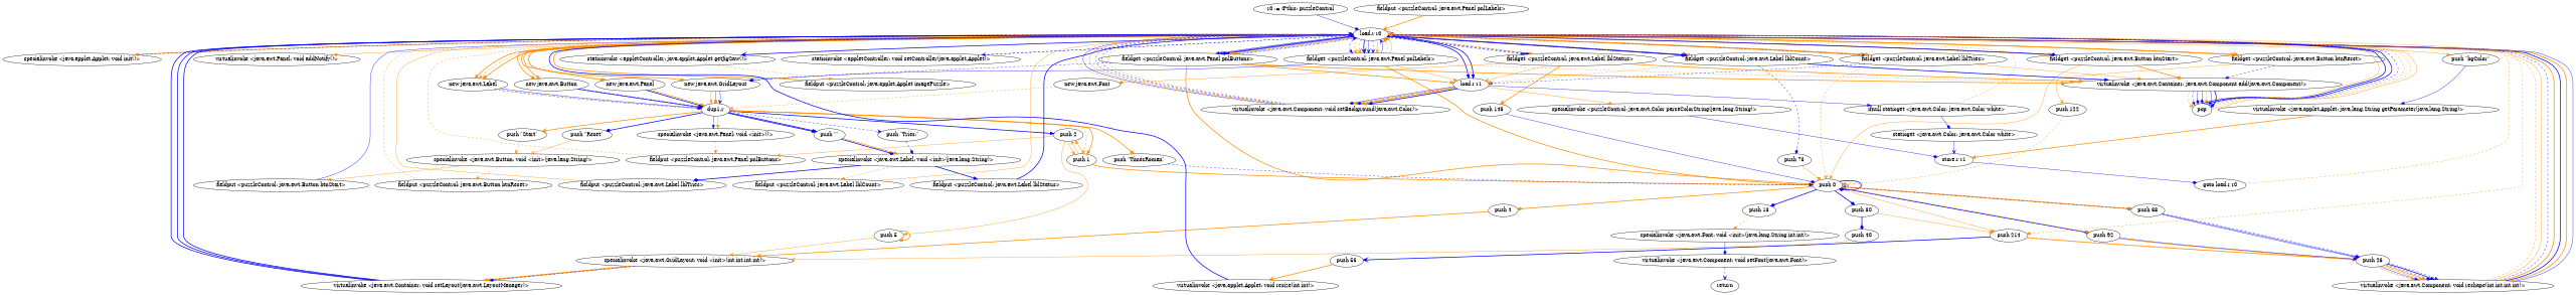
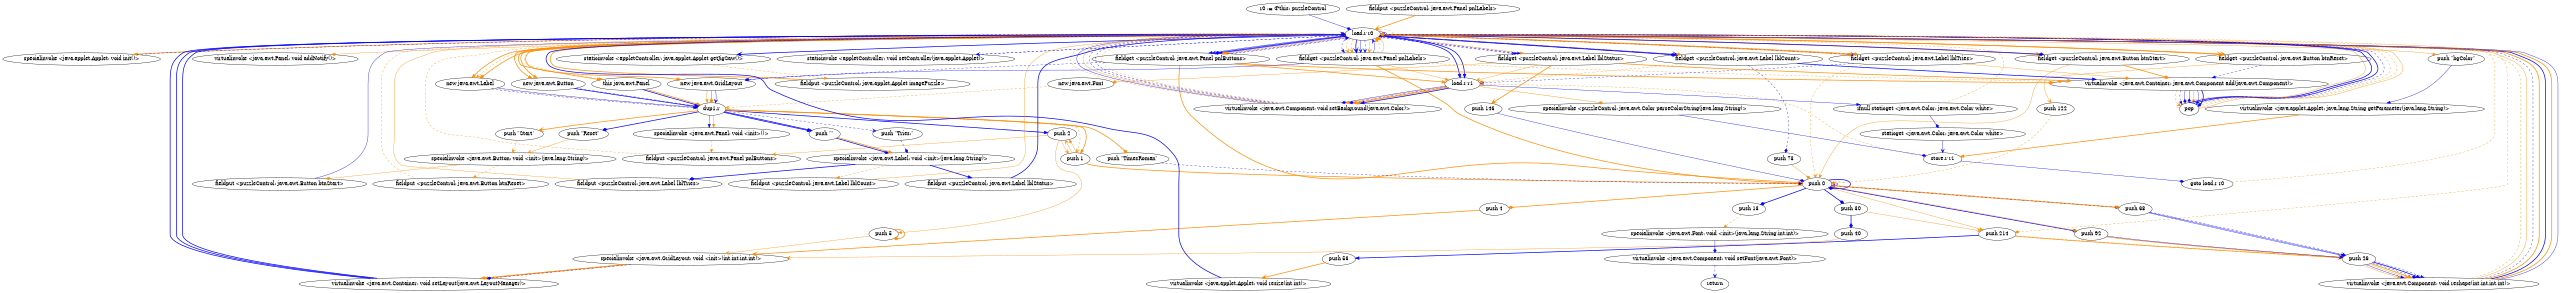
  digraph {
    edge [arrowhead=diamond color=darkorange style=bold]
    "r0 := @this: puzzleControl"
    "load.r r0"
    "specialinvoke <java.applet.Applet: void init()>"
    "new java.awt.GridLayout"
    "virtualinvoke <java.awt.Panel: void addNotify()>"
    "push 214"
-   "new java.awt.Panel"
+   "new java.awt.Panel" [label="this java.awt.Panel"]
    "fieldget <puzzleControl: java.awt.Panel pnlButtons>"
    "new java.awt.Button"
    "fieldget <puzzleControl: java.awt.Button btnStart>"
    "fieldget <puzzleControl: java.awt.Button btnReset>"
    "fieldget <puzzleControl: java.awt.Panel pnlLabels>"
    "new java.awt.Label"
    "fieldget <puzzleControl: java.awt.Label lblTries>"
    "fieldget <puzzleControl: java.awt.Label lblCount>"
    "fieldget <puzzleControl: java.awt.Label lblStatus>"
    "staticinvoke <appletController: void setController(java.applet.Applet)>"
    "staticinvoke <appletController: java.applet.Applet getJigSaw()>"
    "push \"bgColor\""
    "load.r r1"
    "dup1.r"
    "push 56"
    "push 26"
    "push 0"
    "virtualinvoke <java.awt.Container: java.awt.Component add(java.awt.Component)>"
    "push 122"
    "push 73"
    "push 146"
    "new java.awt.Font"
    "fieldput <puzzleControl: java.applet.Applet imagePuzzle>"
    "virtualinvoke <java.applet.Applet: java.lang.String getParameter(java.lang.String)>"
    "ifnull staticget <java.awt.Color: java.awt.Color white>"
    "specialinvoke <puzzleControl: java.awt.Color parseColorString(java.lang.String)>"
    "virtualinvoke <java.awt.Component: void setBackground(java.awt.Color)>"
    "push 2"
    "push 1"
    "specialinvoke <java.awt.Panel: void <init>()>"
    "push \"Start\""
    "push \"Reset\""
    "push \"Tries:\""
    "push \"\""
    "push \"TimesRoman\""
    "push 5"
    "fieldput <puzzleControl: java.awt.Panel pnlButtons>"
    "specialinvoke <java.awt.Button: void <init>(java.lang.String)>"
    "specialinvoke <java.awt.Label: void <init>(java.lang.String)>"
    "push 30"
    "push 40"
    "specialinvoke <java.awt.GridLayout: void <init>(int,int,int,int)>"
    "push 4"
    "push 92"
    "push 68"
    n53 [label="push 13"]
    "specialinvoke <java.awt.Font: void <init>(java.lang.String,int,int)>"
    "virtualinvoke <java.awt.Container: void setLayout(java.awt.LayoutManager)>"
    "virtualinvoke <java.applet.Applet: void resize(int,int)>"
    "virtualinvoke <java.awt.Component: void reshape(int,int,int,int)>"
    "fieldput <puzzleControl: java.awt.Panel pnlLabels>"
    pop
    "fieldput <puzzleControl: java.awt.Button btnStart>"
    "fieldput <puzzleControl: java.awt.Button btnReset>"
    "fieldput <puzzleControl: java.awt.Label lblTries>"
    "fieldput <puzzleControl: java.awt.Label lblCount>"
    "fieldput <puzzleControl: java.awt.Label lblStatus>"
    "store.r r1"
    "goto load.r r0"
    "staticget <java.awt.Color: java.awt.Color white>"
    "virtualinvoke <java.awt.Component: void setFont(java.awt.Font)>"
    return
    "r0 := @this: puzzleControl" -> "load.r r0" [color=blue style=solid]
    "load.r r0" -> "load.r r0" [color=blue style=solid]
    "load.r r0" -> "load.r r0" [style=dashed]
    "load.r r0" -> "specialinvoke <java.applet.Applet: void init()>" [arrowhead=normal]
    "load.r r0" -> "new java.awt.GridLayout"
    "load.r r0" -> "virtualinvoke <java.awt.Panel: void addNotify()>" [style=solid]
    "load.r r0" -> "push 214" [style=dashed]
    "load.r r0" -> "new java.awt.Panel" [arrowhead=normal]
    "load.r r0" -> "new java.awt.Panel" [arrowhead=normal style=dashed]
    "load.r r0" -> "fieldget <puzzleControl: java.awt.Panel pnlButtons>" [arrowhead=normal color=blue style=solid]
    "load.r r0" -> "fieldget <puzzleControl: java.awt.Panel pnlButtons>" [arrowhead=vee color=blue style=solid]
    "load.r r0" -> "fieldget <puzzleControl: java.awt.Panel pnlButtons>" [color=blue]
    "load.r r0" -> "fieldget <puzzleControl: java.awt.Panel pnlButtons>" [arrowhead=normal color=blue style=solid]
    "load.r r0" -> "fieldget <puzzleControl: java.awt.Panel pnlButtons>" [style=dashed]
    "load.r r0" -> "fieldget <puzzleControl: java.awt.Panel pnlButtons>" [style=solid]
    "load.r r0" -> "new java.awt.Button" [arrowhead=normal]
    "load.r r0" -> "new java.awt.Button" [arrowhead=normal]
    "load.r r0" -> "fieldget <puzzleControl: java.awt.Button btnStart>" [arrowhead=vee]
    "load.r r0" -> "fieldget <puzzleControl: java.awt.Button btnStart>" [color=blue]
    "load.r r0" -> "fieldget <puzzleControl: java.awt.Button btnReset>" [arrowhead=vee]
    "load.r r0" -> "fieldget <puzzleControl: java.awt.Button btnReset>" [arrowhead=vee]
    "load.r r0" -> "fieldget <puzzleControl: java.awt.Panel pnlLabels>" [arrowhead=normal color=blue style=dashed]
    "load.r r0" -> "fieldget <puzzleControl: java.awt.Panel pnlLabels>" [arrowhead=vee style=dashed]
    "load.r r0" -> "fieldget <puzzleControl: java.awt.Panel pnlLabels>" [arrowhead=vee style=dashed]
    "load.r r0" -> "fieldget <puzzleControl: java.awt.Panel pnlLabels>" [arrowhead=vee color=blue]
    "load.r r0" -> "fieldget <puzzleControl: java.awt.Panel pnlLabels>" [arrowhead=vee color=blue style=solid]
    "load.r r0" -> "fieldget <puzzleControl: java.awt.Panel pnlLabels>" [arrowhead=vee color=blue style=dashed]
    "load.r r0" -> "fieldget <puzzleControl: java.awt.Panel pnlLabels>" [arrowhead=vee style=solid]
    "load.r r0" -> "new java.awt.Label" [arrowhead=normal]
    "load.r r0" -> "new java.awt.Label" [arrowhead=vee style=dashed]
    "load.r r0" -> "new java.awt.Label"
    "load.r r0" -> "fieldget <puzzleControl: java.awt.Label lblTries>"
    "load.r r0" -> "fieldget <puzzleControl: java.awt.Label lblTries>" [arrowhead=vee color=blue style=dashed]
    "load.r r0" -> "fieldget <puzzleControl: java.awt.Label lblTries>"
    "load.r r0" -> "fieldget <puzzleControl: java.awt.Label lblCount>" [color=blue]
    "load.r r0" -> "fieldget <puzzleControl: java.awt.Label lblCount>" [arrowhead=vee color=blue]
    "load.r r0" -> "fieldget <puzzleControl: java.awt.Label lblCount>" [style=dashed]
    "load.r r0" -> "fieldget <puzzleControl: java.awt.Label lblStatus>" [arrowhead=vee color=blue style=dashed]
    "load.r r0" -> "fieldget <puzzleControl: java.awt.Label lblStatus>" [arrowhead=normal color=blue style=dashed]
    "load.r r0" -> "fieldget <puzzleControl: java.awt.Label lblStatus>" [arrowhead=normal color=blue style=dashed]
    "load.r r0" -> "fieldget <puzzleControl: java.awt.Label lblStatus>" [arrowhead=normal style=solid]
    "load.r r0" -> "staticinvoke <appletController: void setController(java.applet.Applet)>" [arrowhead=vee color=blue style=dashed]
    "load.r r0" -> "staticinvoke <appletController: java.applet.Applet getJigSaw()>" [arrowhead=vee color=blue]
    "load.r r0" -> "push \"bgColor\"" [arrowhead=normal style=solid]
    "load.r r0" -> "load.r r1" [arrowhead=normal color=blue]
    "load.r r0" -> "load.r r1" [arrowhead=normal color=blue]
    "specialinvoke <java.applet.Applet: void init()>" -> "load.r r0" [color=blue style=dashed]
    "new java.awt.GridLayout" -> "dup1.r" [arrowhead=normal style=solid]
    "new java.awt.GridLayout" -> "dup1.r"
    "new java.awt.GridLayout" -> "dup1.r" [arrowhead=vee color=blue style=solid]
-   "push 214" -> "push 56" [arrowhead=vee color=blue]
+   "push 214" -> "push 56" [arrowhead=normal color=blue]
    "push 214" -> "push 26"
    "push 214" -> "push 26" [arrowhead=normal style=dashed]
    "new java.awt.Panel" -> "dup1.r" [color=blue]
    "new java.awt.Panel" -> "dup1.r" [arrowhead=normal]
    "fieldget <puzzleControl: java.awt.Panel pnlButtons>" -> "load.r r0" [arrowhead=vee color=blue style=dashed]
    "fieldget <puzzleControl: java.awt.Panel pnlButtons>" -> "load.r r0" [arrowhead=vee color=blue style=dashed]
    "fieldget <puzzleControl: java.awt.Panel pnlButtons>" -> "new java.awt.GridLayout" [arrowhead=vee color=blue style=dashed]
    "fieldget <puzzleControl: java.awt.Panel pnlButtons>" -> "load.r r1" [arrowhead=normal]
    "fieldget <puzzleControl: java.awt.Panel pnlButtons>" -> "push 0" [arrowhead=normal]
    "fieldget <puzzleControl: java.awt.Panel pnlButtons>" -> "virtualinvoke <java.awt.Container: java.awt.Component add(java.awt.Component)>"
    "new java.awt.Button" -> "dup1.r" [color=blue]
    "new java.awt.Button" -> "dup1.r" [color=blue style=dashed]
    "fieldget <puzzleControl: java.awt.Button btnStart>" -> "push 0" [arrowhead=vee style=solid]
    "fieldget <puzzleControl: java.awt.Button btnStart>" -> "virtualinvoke <java.awt.Container: java.awt.Component add(java.awt.Component)>"
    "fieldget <puzzleControl: java.awt.Button btnReset>" -> "virtualinvoke <java.awt.Container: java.awt.Component add(java.awt.Component)>" [arrowhead=normal color=blue style=dashed]
    "fieldget <puzzleControl: java.awt.Button btnReset>" -> "push 122" [arrowhead=vee style=solid]
    "fieldget <puzzleControl: java.awt.Panel pnlLabels>" -> "load.r r0" [arrowhead=vee color=blue style=solid]
    "fieldget <puzzleControl: java.awt.Panel pnlLabels>" -> "load.r r0" [style=dashed]
    "fieldget <puzzleControl: java.awt.Panel pnlLabels>" -> "load.r r0" [style=solid]
    "fieldget <puzzleControl: java.awt.Panel pnlLabels>" -> "new java.awt.GridLayout" [color=blue style=solid]
    "fieldget <puzzleControl: java.awt.Panel pnlLabels>" -> "load.r r1" [arrowhead=normal style=solid]
    "fieldget <puzzleControl: java.awt.Panel pnlLabels>" -> "push 0" [arrowhead=vee]
    "fieldget <puzzleControl: java.awt.Panel pnlLabels>" -> "virtualinvoke <java.awt.Container: java.awt.Component add(java.awt.Component)>" [style=dashed]
    "new java.awt.Label" -> "dup1.r" [arrowhead=normal color=blue style=dashed]
    "new java.awt.Label" -> "dup1.r" [arrowhead=vee style=dashed]
    "new java.awt.Label" -> "dup1.r" [color=blue style=solid]
    "fieldget <puzzleControl: java.awt.Label lblTries>" -> "load.r r1" [color=blue style=dashed]
    "fieldget <puzzleControl: java.awt.Label lblTries>" -> "push 0" [arrowhead=vee style=dashed]
    "fieldget <puzzleControl: java.awt.Label lblTries>" -> "virtualinvoke <java.awt.Container: java.awt.Component add(java.awt.Component)>" [style=solid]
    "fieldget <puzzleControl: java.awt.Label lblCount>" -> "load.r r1" [style=dashed]
    "fieldget <puzzleControl: java.awt.Label lblCount>" -> "virtualinvoke <java.awt.Container: java.awt.Component add(java.awt.Component)>" [arrowhead=normal color=blue]
    "fieldget <puzzleControl: java.awt.Label lblCount>" -> "push 73" [color=blue style=dashed]
    "fieldget <puzzleControl: java.awt.Label lblStatus>" -> "load.r r1" [arrowhead=vee style=solid]
    "fieldget <puzzleControl: java.awt.Label lblStatus>" -> "virtualinvoke <java.awt.Container: java.awt.Component add(java.awt.Component)>" [arrowhead=vee]
    "fieldget <puzzleControl: java.awt.Label lblStatus>" -> "push 146" [arrowhead=vee]
    "fieldget <puzzleControl: java.awt.Label lblStatus>" -> "new java.awt.Font" [style=solid]
    "staticinvoke <appletController: void setController(java.applet.Applet)>" -> "load.r r0" [color=blue style=dashed]
    "staticinvoke <appletController: java.applet.Applet getJigSaw()>" -> "fieldput <puzzleControl: java.applet.Applet imagePuzzle>" [arrowhead=normal style=dashed]
    "push \"bgColor\"" -> "virtualinvoke <java.applet.Applet: java.lang.String getParameter(java.lang.String)>" [arrowhead=normal color=blue style=solid]
    "load.r r1" -> "ifnull staticget <java.awt.Color: java.awt.Color white>" [arrowhead=normal color=blue style=solid]
    "load.r r1" -> "specialinvoke <puzzleControl: java.awt.Color parseColorString(java.lang.String)>" [style=solid]
    "load.r r1" -> "virtualinvoke <java.awt.Component: void setBackground(java.awt.Color)>" [color=blue style=solid]
    "load.r r1" -> "virtualinvoke <java.awt.Component: void setBackground(java.awt.Color)>" [arrowhead=normal style=solid]
    "load.r r1" -> "virtualinvoke <java.awt.Component: void setBackground(java.awt.Color)>" [color=blue style=dashed]
    "load.r r1" -> "virtualinvoke <java.awt.Component: void setBackground(java.awt.Color)>" [arrowhead=vee]
    "load.r r1" -> "virtualinvoke <java.awt.Component: void setBackground(java.awt.Color)>" [arrowhead=normal style=solid]
    "load.r r1" -> "virtualinvoke <java.awt.Component: void setBackground(java.awt.Color)>" [arrowhead=normal color=blue]
    "dup1.r" -> "push 2" [arrowhead=normal color=blue]
    "dup1.r" -> "push 1" [arrowhead=vee style=dashed]
    "dup1.r" -> "push 1" [arrowhead=normal]
    "dup1.r" -> "specialinvoke <java.awt.Panel: void <init>()>" [arrowhead=normal color=blue style=solid]
    "dup1.r" -> "specialinvoke <java.awt.Panel: void <init>()>" [arrowhead=normal style=solid]
    "dup1.r" -> "push \"Start\"" [arrowhead=vee]
    "dup1.r" -> "push \"Reset\"" [color=blue]
    "dup1.r" -> "push \"Tries:\"" [arrowhead=vee color=blue style=dashed]
    "dup1.r" -> "push \"\"" [arrowhead=normal color=blue]
    "dup1.r" -> "push \"\"" [arrowhead=normal color=blue]
    "dup1.r" -> "push \"TimesRoman\""
    "push 56" -> "virtualinvoke <java.applet.Applet: void resize(int,int)>" [arrowhead=vee]
    "push 26" -> "virtualinvoke <java.awt.Component: void reshape(int,int,int,int)>" [arrowhead=vee style=solid]
    "push 26" -> "virtualinvoke <java.awt.Component: void reshape(int,int,int,int)>" [arrowhead=normal color=blue style=solid]
    "push 26" -> "virtualinvoke <java.awt.Component: void reshape(int,int,int,int)>" [arrowhead=vee style=solid]
    "push 26" -> "virtualinvoke <java.awt.Component: void reshape(int,int,int,int)>" [arrowhead=normal]
    "push 26" -> "virtualinvoke <java.awt.Component: void reshape(int,int,int,int)>" [color=blue style=dashed]
    "push 26" -> "virtualinvoke <java.awt.Component: void reshape(int,int,int,int)>" [arrowhead=normal color=blue]
    "push 26" -> "virtualinvoke <java.awt.Component: void reshape(int,int,int,int)>" [arrowhead=normal color=blue style=dashed]
    "push 0" -> "push 214" [arrowhead=normal style=solid]
    "push 0" -> "push 0" [arrowhead=normal color=blue style=solid]
    "push 0" -> "push 0" [arrowhead=normal style=dashed]
    "push 0" -> "push 0" [color=blue]
    "push 0" -> "push 30" [color=blue]
    "push 0" -> "push 4"
    "push 0" -> "push 92" [color=blue]
    "push 0" -> "push 92" [style=solid]
    "push 0" -> "push 68"
    "push 0" -> "push 68" [arrowhead=normal color=blue style=dashed]
    "push 0" -> "push 68" [arrowhead=normal style=solid]
    "push 0" -> n53 [color=blue]
    "virtualinvoke <java.awt.Container: java.awt.Component add(java.awt.Component)>" -> pop [arrowhead=vee style=dashed]
    "virtualinvoke <java.awt.Container: java.awt.Component add(java.awt.Component)>" -> pop [arrowhead=normal color=blue style=dashed]
    "virtualinvoke <java.awt.Container: java.awt.Component add(java.awt.Component)>" -> pop [color=blue style=solid]
    "virtualinvoke <java.awt.Container: java.awt.Component add(java.awt.Component)>" -> pop [color=blue style=solid]
    "virtualinvoke <java.awt.Container: java.awt.Component add(java.awt.Component)>" -> pop [arrowhead=normal style=solid]
    "virtualinvoke <java.awt.Container: java.awt.Component add(java.awt.Component)>" -> pop [arrowhead=normal color=blue style=solid]
    "virtualinvoke <java.awt.Container: java.awt.Component add(java.awt.Component)>" -> pop [color=blue]
    "push 122" -> "push 0" [style=dashed]
    "push 73" -> "push 0" [style=solid]
    "push 146" -> "push 0" [color=blue style=solid]
    "new java.awt.Font" -> "dup1.r" [arrowhead=vee style=dashed]
    "fieldput <puzzleControl: java.applet.Applet imagePuzzle>" -> "load.r r0"
    "virtualinvoke <java.applet.Applet: java.lang.String getParameter(java.lang.String)>" -> "store.r r1" [arrowhead=normal]
    "ifnull staticget <java.awt.Color: java.awt.Color white>" -> "load.r r0" [arrowhead=vee style=dashed]
    "ifnull staticget <java.awt.Color: java.awt.Color white>" -> "staticget <java.awt.Color: java.awt.Color white>" [color=blue style=solid]
    "specialinvoke <puzzleControl: java.awt.Color parseColorString(java.lang.String)>" -> "store.r r1" [color=blue style=solid]
    "virtualinvoke <java.awt.Component: void setBackground(java.awt.Color)>" -> "load.r r0" [arrowhead=normal style=dashed]
    "virtualinvoke <java.awt.Component: void setBackground(java.awt.Color)>" -> "load.r r0" [color=blue style=solid]
    "virtualinvoke <java.awt.Component: void setBackground(java.awt.Color)>" -> "load.r r0" [arrowhead=vee style=solid]
    "virtualinvoke <java.awt.Component: void setBackground(java.awt.Color)>" -> "load.r r0" [arrowhead=vee color=blue style=dashed]
    "virtualinvoke <java.awt.Component: void setBackground(java.awt.Color)>" -> "load.r r0" [arrowhead=vee color=blue style=dashed]
    "virtualinvoke <java.awt.Component: void setBackground(java.awt.Color)>" -> "load.r r0" [arrowhead=normal style=dashed]
    "push 2" -> "push 1" [arrowhead=vee style=solid]
    "push 2" -> "push 5" [arrowhead=normal style=solid]
    "push 2" -> "fieldput <puzzleControl: java.awt.Panel pnlButtons>" [arrowhead=vee style=solid]
    "push 1" -> "push 0" [arrowhead=normal]
    "push 1" -> "push 2" [arrowhead=vee style=solid]
    "push 1" -> "push 2" [arrowhead=normal style=solid]
    "specialinvoke <java.awt.Panel: void <init>()>" -> "fieldput <puzzleControl: java.awt.Panel pnlButtons>" [arrowhead=normal style=dashed]
    "push \"Start\"" -> "specialinvoke <java.awt.Button: void <init>(java.lang.String)>" [arrowhead=vee style=dashed]
    "push \"Reset\"" -> "specialinvoke <java.awt.Button: void <init>(java.lang.String)>" [arrowhead=vee style=solid]
    "push \"Tries:\"" -> "specialinvoke <java.awt.Label: void <init>(java.lang.String)>" [color=blue style=dashed]
    "push \"\"" -> "specialinvoke <java.awt.Label: void <init>(java.lang.String)>" [color=blue]
    "push \"\"" -> "specialinvoke <java.awt.Label: void <init>(java.lang.String)>" [arrowhead=normal]
    "push \"TimesRoman\"" -> "push 0" [arrowhead=normal color=blue style=dashed]
    "push 5" -> "push 5"
    "push 5" -> "specialinvoke <java.awt.GridLayout: void <init>(int,int,int,int)>" [arrowhead=vee style=solid]
    "fieldput <puzzleControl: java.awt.Panel pnlButtons>" -> "load.r r0" [arrowhead=vee style=dashed]
    "specialinvoke <java.awt.Button: void <init>(java.lang.String)>" -> "fieldput <puzzleControl: java.awt.Button btnStart>" [style=solid]
    "specialinvoke <java.awt.Button: void <init>(java.lang.String)>" -> "fieldput <puzzleControl: java.awt.Button btnReset>" [arrowhead=normal style=dashed]
    "specialinvoke <java.awt.Label: void <init>(java.lang.String)>" -> "fieldput <puzzleControl: java.awt.Label lblTries>" [color=blue]
    "specialinvoke <java.awt.Label: void <init>(java.lang.String)>" -> "fieldput <puzzleControl: java.awt.Label lblCount>" [arrowhead=normal style=dashed]
    "specialinvoke <java.awt.Label: void <init>(java.lang.String)>" -> "fieldput <puzzleControl: java.awt.Label lblStatus>" [arrowhead=normal color=blue]
    "push 30" -> "push 214" [arrowhead=vee style=solid]
    "push 30" -> "push 40" [color=blue]
    "push 40" -> "specialinvoke <java.awt.GridLayout: void <init>(int,int,int,int)>" [arrowhead=vee style=solid]
    "specialinvoke <java.awt.GridLayout: void <init>(int,int,int,int)>" -> "virtualinvoke <java.awt.Container: void setLayout(java.awt.LayoutManager)>" [arrowhead=normal]
    "specialinvoke <java.awt.GridLayout: void <init>(int,int,int,int)>" -> "virtualinvoke <java.awt.Container: void setLayout(java.awt.LayoutManager)>" [arrowhead=normal]
    "specialinvoke <java.awt.GridLayout: void <init>(int,int,int,int)>" -> "virtualinvoke <java.awt.Container: void setLayout(java.awt.LayoutManager)>" [color=blue style=dashed]
    "push 4" -> "specialinvoke <java.awt.GridLayout: void <init>(int,int,int,int)>" [arrowhead=vee]
    "push 92" -> "push 26" [arrowhead=vee]
    "push 92" -> "push 26" [arrowhead=vee color=blue style=solid]
    "push 68" -> "push 26" [arrowhead=vee color=blue style=solid]
    "push 68" -> "push 26" [color=blue style=solid]
    "push 68" -> "push 26" [arrowhead=vee color=blue style=dashed]
    n53 -> "specialinvoke <java.awt.Font: void <init>(java.lang.String,int,int)>" [arrowhead=normal style=dashed]
    "specialinvoke <java.awt.Font: void <init>(java.lang.String,int,int)>" -> "virtualinvoke <java.awt.Component: void setFont(java.awt.Font)>" [color=blue style=solid]
    "virtualinvoke <java.awt.Container: void setLayout(java.awt.LayoutManager)>" -> "load.r r0" [arrowhead=normal color=blue]
    "virtualinvoke <java.awt.Container: void setLayout(java.awt.LayoutManager)>" -> "load.r r0" [color=blue]
    "virtualinvoke <java.awt.Container: void setLayout(java.awt.LayoutManager)>" -> "load.r r0" [arrowhead=vee color=blue]
    "virtualinvoke <java.applet.Applet: void resize(int,int)>" -> "load.r r0" [color=blue]
    "virtualinvoke <java.awt.Component: void reshape(int,int,int,int)>" -> "load.r r0" [arrowhead=vee style=dashed]
    "virtualinvoke <java.awt.Component: void reshape(int,int,int,int)>" -> "load.r r0" [arrowhead=normal style=solid]
    "virtualinvoke <java.awt.Component: void reshape(int,int,int,int)>" -> "load.r r0" [arrowhead=vee color=blue style=dashed]
    "virtualinvoke <java.awt.Component: void reshape(int,int,int,int)>" -> "load.r r0"
    "virtualinvoke <java.awt.Component: void reshape(int,int,int,int)>" -> "load.r r0" [color=blue]
    "virtualinvoke <java.awt.Component: void reshape(int,int,int,int)>" -> "load.r r0"
    "virtualinvoke <java.awt.Component: void reshape(int,int,int,int)>" -> "load.r r0" [color=blue style=solid]
    "fieldput <puzzleControl: java.awt.Panel pnlLabels>" -> "load.r r0" [arrowhead=vee]
    pop -> "load.r r0" [style=solid]
    pop -> "load.r r0" [arrowhead=normal color=blue]
    pop -> "load.r r0" [color=blue]
    pop -> "load.r r0" [arrowhead=vee color=blue style=dashed]
    pop -> "load.r r0" [style=dashed]
    pop -> "load.r r0" [style=dashed]
    pop -> "load.r r0" [style=solid]
    "fieldput <puzzleControl: java.awt.Button btnStart>" -> "load.r r0" [arrowhead=vee color=blue style=solid]
    "fieldput <puzzleControl: java.awt.Button btnReset>" -> "load.r r0" [arrowhead=vee style=dashed]
    "fieldput <puzzleControl: java.awt.Label lblTries>" -> "load.r r0" [style=solid]
    "fieldput <puzzleControl: java.awt.Label lblCount>" -> "load.r r0" [style=solid]
    "fieldput <puzzleControl: java.awt.Label lblStatus>" -> "load.r r0" [color=blue]
+   "store.r r1" -> "load.r r1" [arrowhead=normal style=dashed]
    "store.r r1" -> "goto load.r r0" [color=blue style=solid]
    "goto load.r r0" -> "load.r r0" [arrowhead=vee style=dashed]
    "staticget <java.awt.Color: java.awt.Color white>" -> "store.r r1" [arrowhead=vee color=blue style=solid]
    "virtualinvoke <java.awt.Component: void setFont(java.awt.Font)>" -> return [arrowhead=vee color=blue style=dashed]
  }
